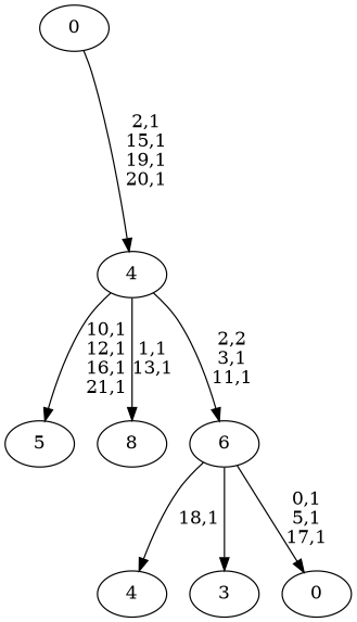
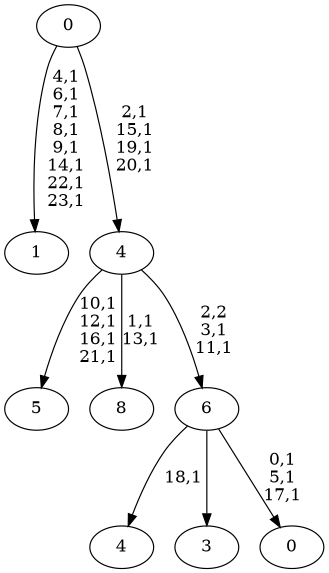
  digraph {
    n1 [label=5]
    n2 [label=4]
    n3 [label=3]
    n4 [label=8]
+   n5 [label=1]
    n6 [label=0]
    6
    4
    0
    6 -> n2 [label="18,1"]
    6 -> n3
    6 -> n6 [label="0,1\n5,1\n17,1"]
    4 -> n1 [label="10,1\n12,1\n16,1\n21,1"]
    4 -> n4 [label="1,1\n13,1"]
    4 -> 6 [label="2,2\n3,1\n11,1"]
+   0 -> n5 [label="4,1\n6,1\n7,1\n8,1\n9,1\n14,1\n22,1\n23,1"]
    0 -> 4 [label="2,1\n15,1\n19,1\n20,1"]
  }
